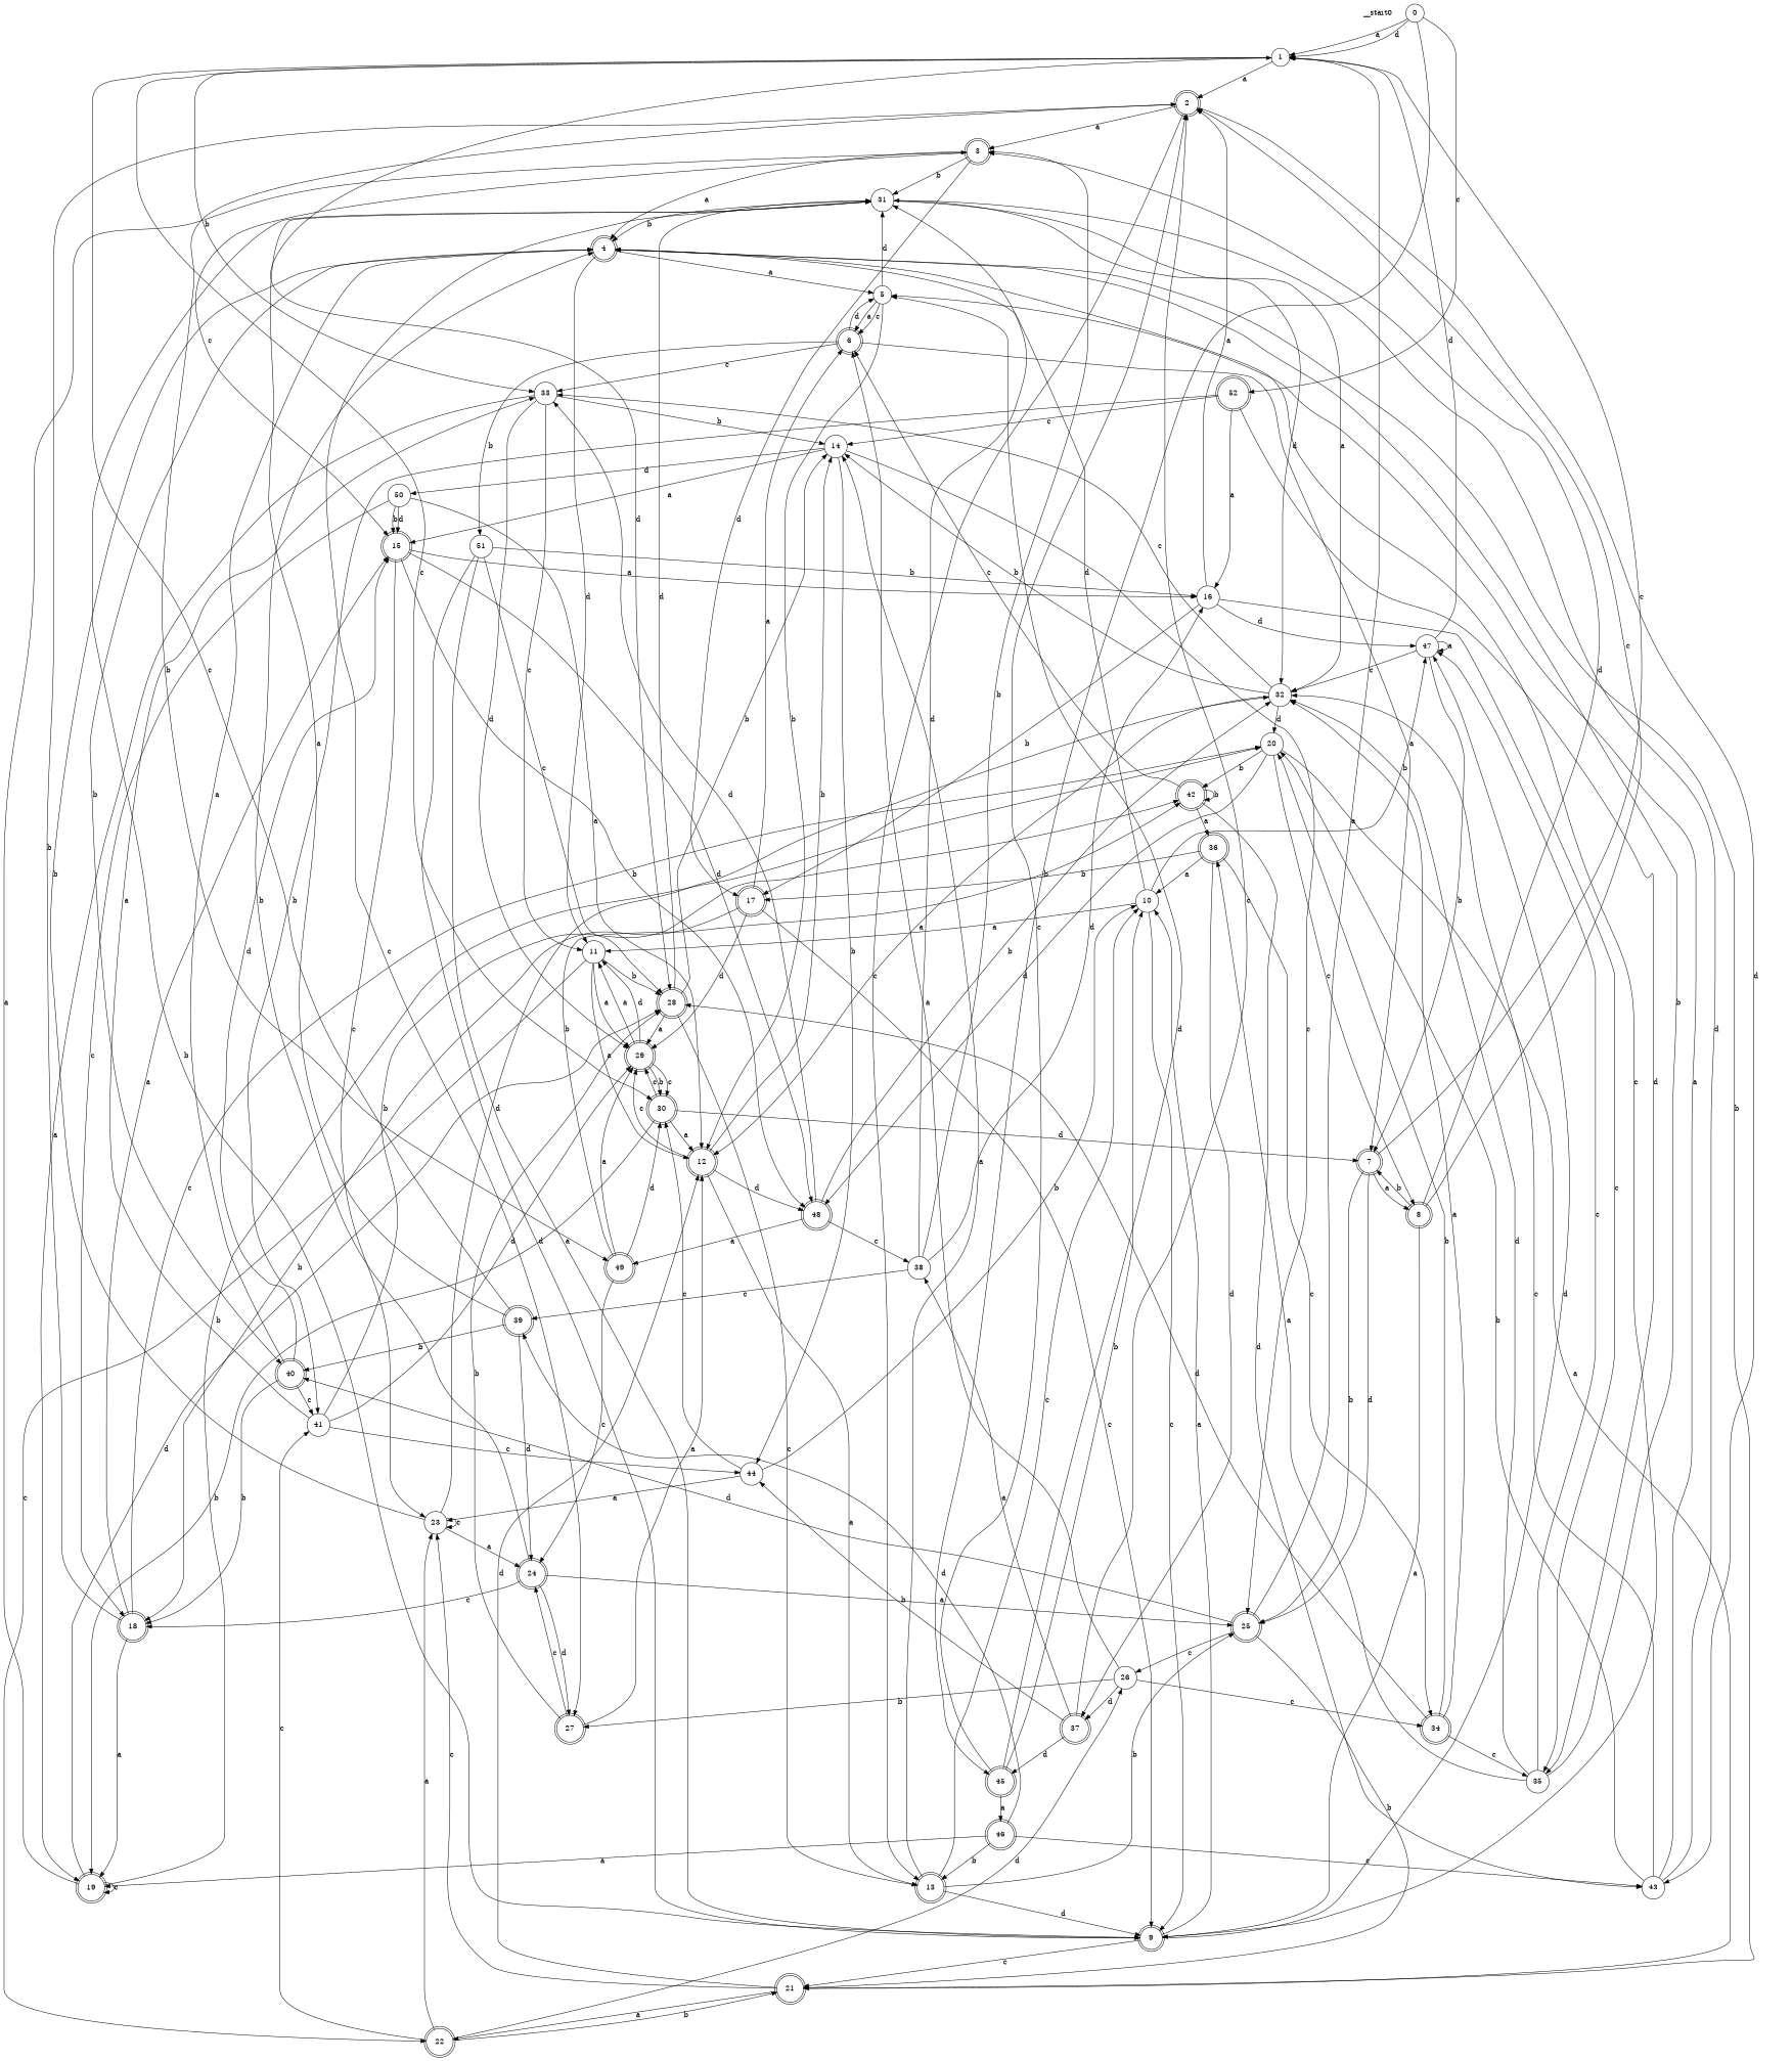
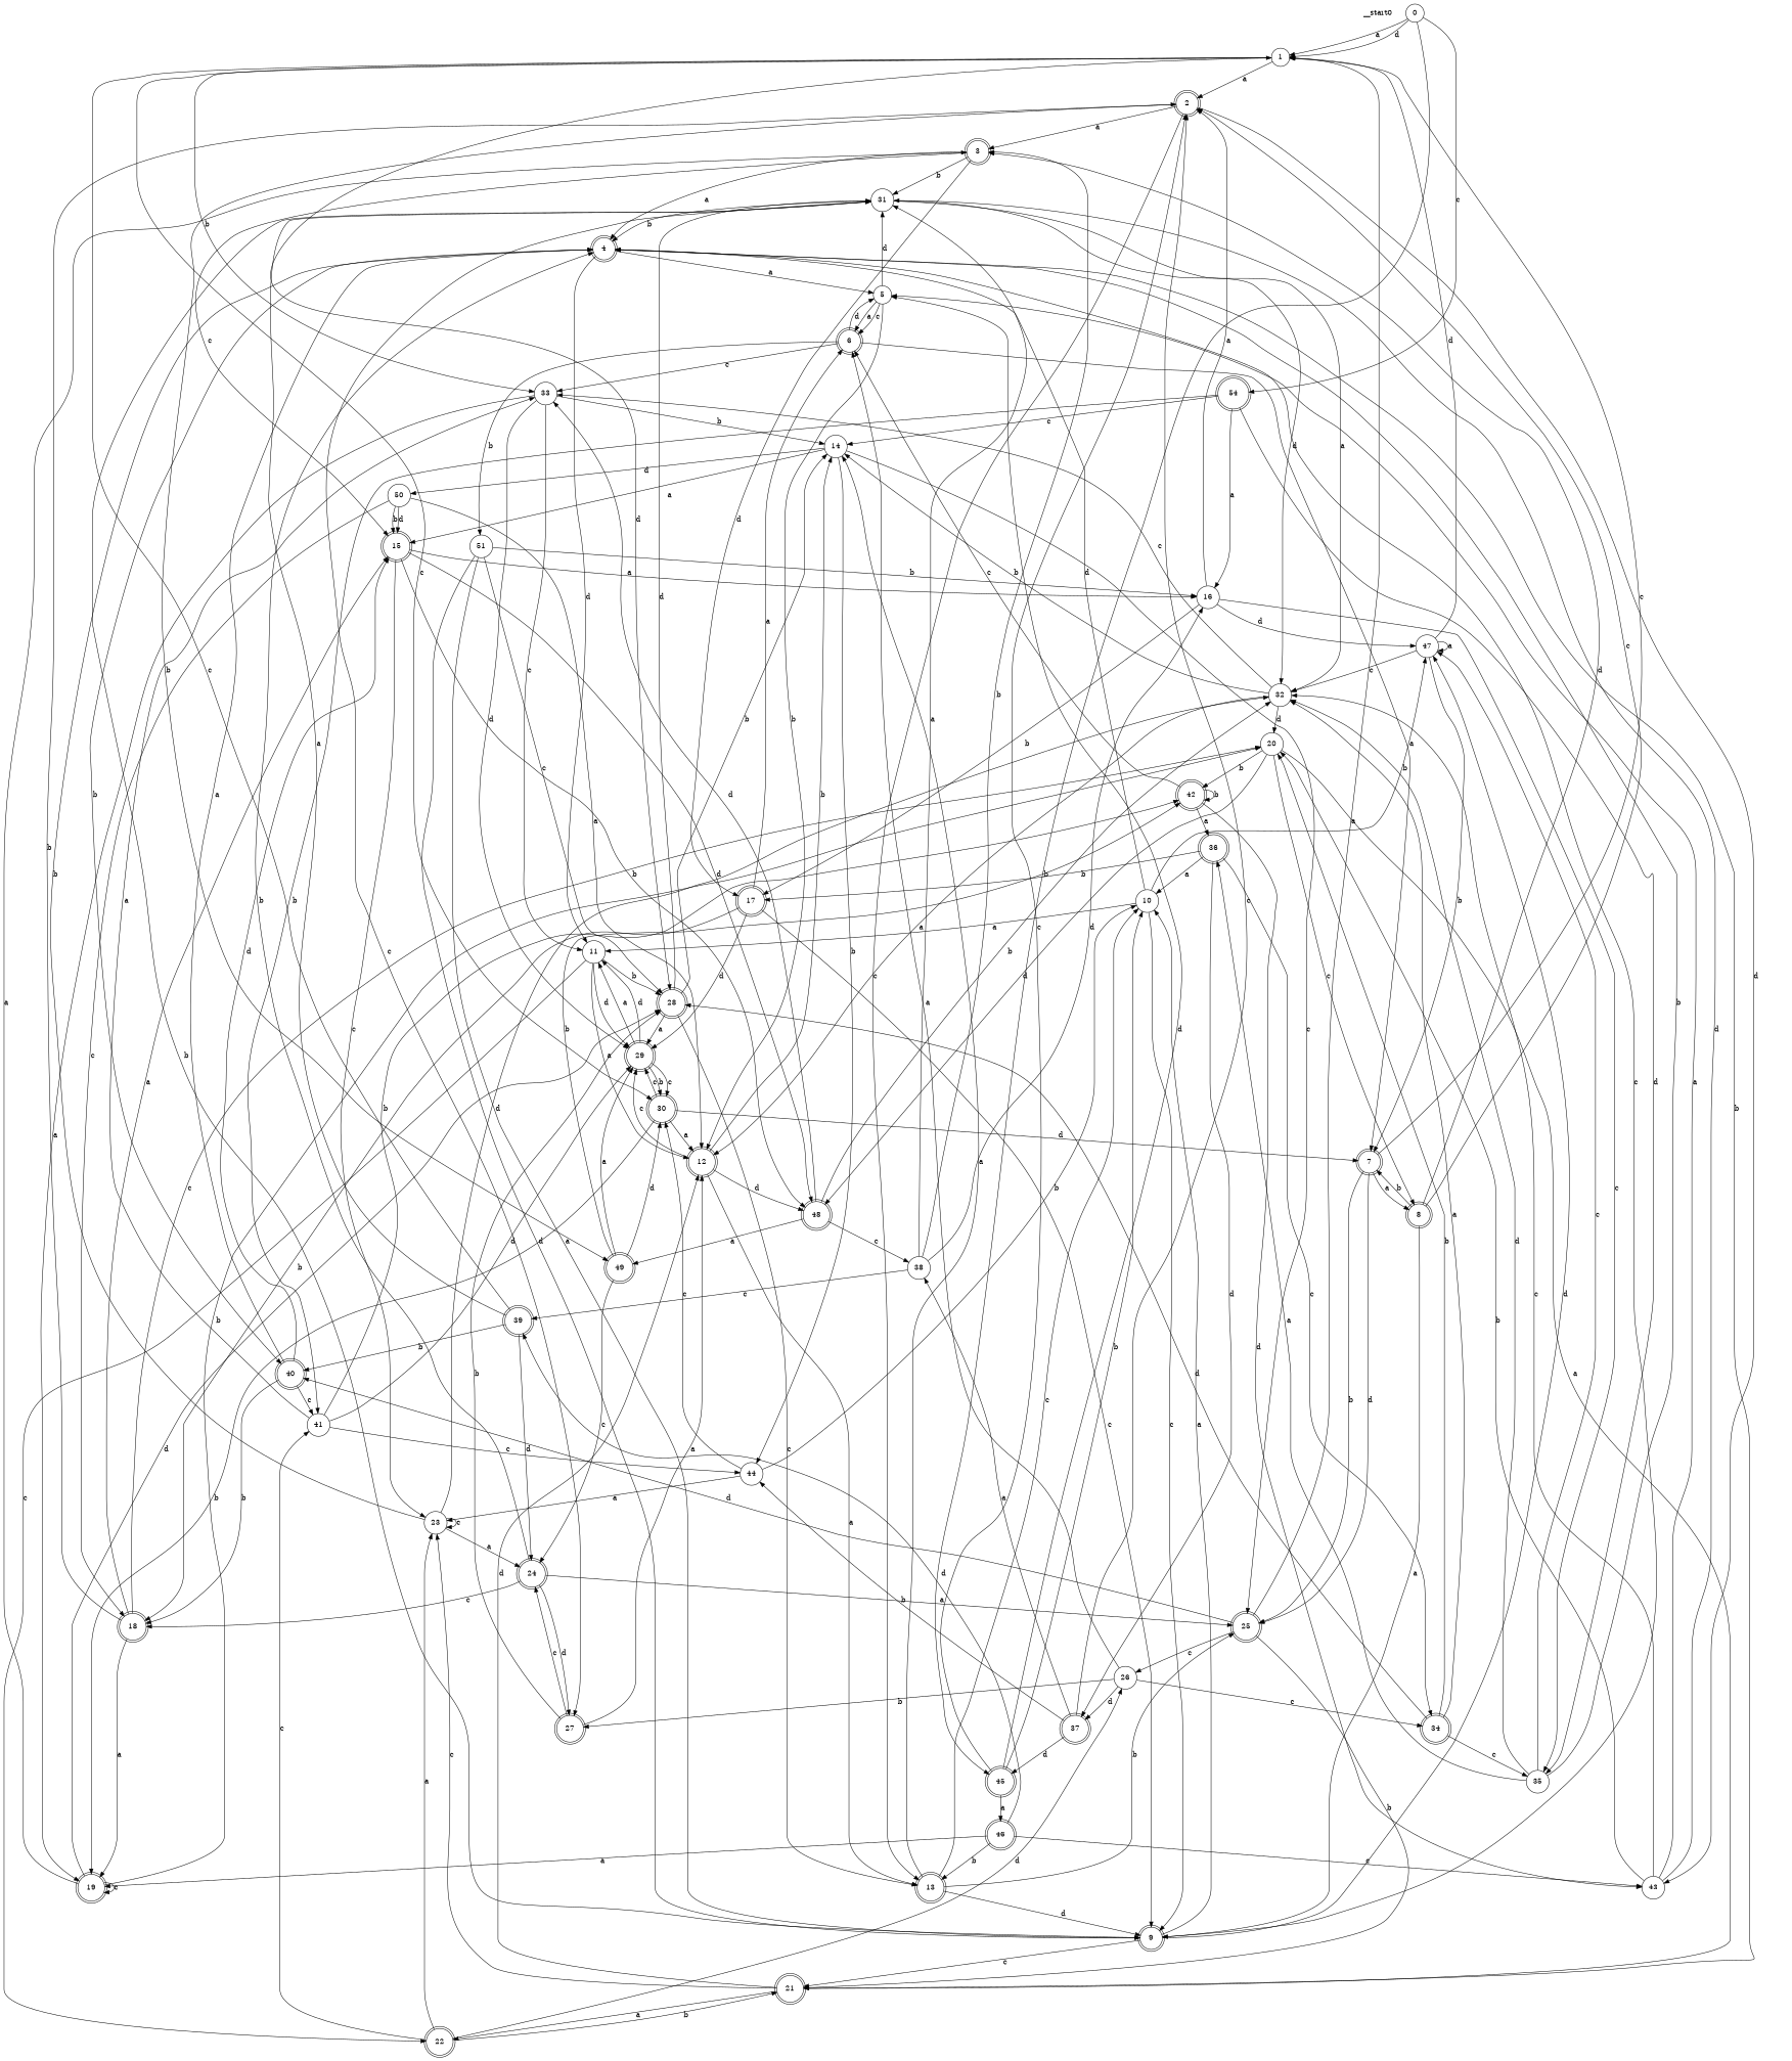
  digraph {
    rankdir=TB
    node [shape=doublecircle color=black fillcolor=white style="rounded,filled"]
    __start0 [shape=none color="" fillcolor="" style=""]
    n2 [label=0 shape=circle style=filled]
    n3 [label=1 shape=circle style=filled]
    n4 [label=45]
-   n5 [label=52]
+   n5 [label=54]
    n6 [label=2]
    n7 [label=28]
    n8 [label=30]
    n9 [label=33 shape=circle style=filled]
    n10 [label=5 shape=circle style=filled]
    n11 [label=10 shape=circle style=filled]
    n12 [label=46]
    n13 [label=14 shape=circle style=filled]
    n14 [label=16 shape=circle style=filled]
    n15 [label=35 shape=circle style=filled]
    n16 [label=41 shape=circle style=filled]
    n17 [label=3]
    n18 [label=13]
    n19 [label=43 shape=circle style=filled]
    n20 [label=49]
    n21 [label=31 shape=circle style=filled]
    n22 [label=29]
    n23 [label=12]
    n24 [label=7]
    n25 [label=19]
    n26 [label=11 shape=circle style=filled]
    n27 [label=4]
    n28 [label=15]
    n29 [label=17]
    n30 [label=9]
    n31 [label=25]
    n32 [label=20 shape=circle style=filled]
    n33 [label=32 shape=circle style=filled]
    n34 [label=42]
    n35 [label=24]
    n36 [label=40]
    n37 [label=48]
    n38 [label=23 shape=circle style=filled]
    n39 [label=6]
    n40 [label=18]
    n41 [label=27]
    n42 [label=21]
    n43 [label=47 shape=circle style=filled]
    n44 [label=22]
    n45 [label=51 shape=circle style=filled]
    n46 [label=8]
    n47 [label=26 shape=circle style=filled]
    n48 [label=44 shape=circle style=filled]
    n49 [label=50 shape=circle style=filled]
    n50 [label=38 shape=circle style=filled]
    n51 [label=36]
    n52 [label=34]
    n53 [label=37]
    n54 [label=39]
    n2 -> n3 [label=a]
    n2 -> n3 [label=d]
    n2 -> n4 [label=b]
    n2 -> n5 [label=c]
    n3 -> n6 [label=a]
    n3 -> n7 [label=d]
    n3 -> n8 [label=c]
    n3 -> n9 [label=b]
    n4 -> n6 [label=c]
    n4 -> n10 [label=d]
    n4 -> n11 [label=b]
    n4 -> n12 [label=a]
    n5 -> n13 [label=c]
    n5 -> n14 [label=a]
    n5 -> n15 [label=d]
    n5 -> n16 [label=b]
    n6 -> n17 [label=a]
    n6 -> n18 [label=c]
    n6 -> n19 [label=d]
    n6 -> n20 [label=b]
    n7 -> n13 [label=b]
    n7 -> n18 [label=c]
    n7 -> n21 [label=d]
    n7 -> n22 [label=a]
    n8 -> n22 [label=c]
    n8 -> n23 [label=a]
    n8 -> n24 [label=d]
    n8 -> n25 [label=b]
    n9 -> n13 [label=b]
    n9 -> n22 [label=d]
    n9 -> n25 [label=a]
    n9 -> n26 [label=c]
    n10 -> n21 [label=d]
    n10 -> n23 [label=b]
    n10 -> n39 [label=a]
    n10 -> n39 [label=c]
    n11 -> n26 [label=a]
    n11 -> n27 [label=d]
    n11 -> n30 [label=c]
    n11 -> n43 [label=b]
    n12 -> n18 [label=b]
    n12 -> n19 [label=c]
    n12 -> n25 [label=a]
    n12 -> n54 [label=d]
    n13 -> n28 [label=a]
    n13 -> n31 [label=c]
    n13 -> n48 [label=b]
    n13 -> n49 [label=d]
    n14 -> n6 [label=a]
    n14 -> n15 [label=c]
    n14 -> n29 [label=b]
    n14 -> n43 [label=d]
    n15 -> n27 [label=b]
    n15 -> n33 [label=d]
    n15 -> n43 [label=c]
    n15 -> n51 [label=a]
    n16 -> n9 [label=a]
    n16 -> n22 [label=d]
    n16 -> n34 [label=b]
    n16 -> n48 [label=c]
    n17 -> n21 [label=b]
    n17 -> n27 [label=a]
    n17 -> n28 [label=c]
    n17 -> n29 [label=d]
    n18 -> n11 [label=c]
    n18 -> n13 [label=a]
    n18 -> n30 [label=d]
    n18 -> n31 [label=b]
    n19 -> n10 [label=a]
    n19 -> n21 [label=d]
    n19 -> n32 [label=b]
    n19 -> n33 [label=c]
    n20 -> n8 [label=d]
    n20 -> n22 [label=a]
    n20 -> n34 [label=b]
    n20 -> n35 [label=c]
    n21 -> n27 [label=b]
    n21 -> n33 [label=a]
    n21 -> n33 [label=d]
    n21 -> n41 [label=c]
    n22 -> n8 [label=b]
    n22 -> n8 [label=c]
    n22 -> n26 [label=a]
    n22 -> n26 [label=d]
    n23 -> n13 [label=b]
    n23 -> n18 [label=a]
    n23 -> n22 [label=c]
    n23 -> n37 [label=d]
    n24 -> n3 [label=c]
    n24 -> n31 [label=b]
    n24 -> n31 [label=d]
    n24 -> n46 [label=a]
    n25 -> n7 [label=d]
    n25 -> n17 [label=a]
    n25 -> n25 [label=c]
    n25 -> n32 [label=b]
    n26 -> n7 [label=b]
-   n26 -> n22 [label=a]
+   n26 -> n22 [label=d]
    n26 -> n23 [label=a]
    n26 -> n44 [label=c]
    n27 -> n10 [label=a]
    n27 -> n26 [label=d]
    n27 -> n30 [label=c]
    n27 -> n36 [label=b]
    n28 -> n14 [label=a]
    n28 -> n37 [label=b]
    n28 -> n37 [label=d]
    n28 -> n38 [label=c]
    n29 -> n22 [label=d]
    n29 -> n30 [label=c]
    n29 -> n39 [label=a]
    n29 -> n40 [label=b]
    n30 -> n11 [label=a]
    n30 -> n21 [label=b]
    n30 -> n42 [label=c]
    n30 -> n43 [label=d]
    n31 -> n3 [label=a]
    n31 -> n36 [label=d]
    n31 -> n42 [label=b]
    n31 -> n47 [label=c]
    n32 -> n34 [label=b]
    n32 -> n37 [label=d]
    n32 -> n42 [label=a]
    n32 -> n46 [label=c]
    n33 -> n9 [label=c]
    n33 -> n13 [label=b]
    n33 -> n23 [label=a]
    n33 -> n32 [label=d]
    n34 -> n19 [label=d]
    n34 -> n34 [label=b]
    n34 -> n39 [label=c]
    n34 -> n51 [label=a]
    n35 -> n27 [label=b]
    n35 -> n31 [label=a]
    n35 -> n40 [label=c]
    n35 -> n41 [label=d]
    n36 -> n16 [label=c]
    n36 -> n27 [label=a]
    n36 -> n28 [label=d]
    n36 -> n40 [label=b]
    n37 -> n9 [label=d]
    n37 -> n20 [label=a]
    n37 -> n33 [label=b]
    n37 -> n50 [label=c]
    n38 -> n27 [label=b]
    n38 -> n33 [label=d]
    n38 -> n35 [label=a]
    n38 -> n38 [label=c]
    n39 -> n9 [label=c]
    n39 -> n10 [label=d]
    n39 -> n24 [label=a]
    n39 -> n45 [label=b]
    n40 -> n6 [label=b]
    n40 -> n25 [label=a]
    n40 -> n28 [label=a]
    n40 -> n32 [label=c]
    n41 -> n7 [label=b]
    n41 -> n23 [label=a]
    n41 -> n35 [label=c]
    n42 -> n23 [label=d]
    n42 -> n27 [label=b]
    n42 -> n38 [label=c]
    n42 -> n44 [label=a]
    n43 -> n3 [label=d]
    n43 -> n24 [label=b]
    n43 -> n33 [label=c]
    n43 -> n43 [label=a]
    n44 -> n16 [label=c]
    n44 -> n38 [label=a]
    n44 -> n42 [label=b]
    n44 -> n47 [label=d]
    n45 -> n7 [label=c]
    n45 -> n14 [label=b]
    n45 -> n30 [label=a]
    n45 -> n30 [label=d]
    n46 -> n6 [label=c]
    n46 -> n17 [label=d]
    n46 -> n24 [label=b]
    n46 -> n30 [label=a]
    n47 -> n39 [label=a]
    n47 -> n41 [label=b]
    n47 -> n52 [label=c]
    n47 -> n53 [label=d]
    n48 -> n8 [label=c]
    n48 -> n11 [label=b]
    n48 -> n38 [label=a]
    n49 -> n23 [label=a]
    n49 -> n28 [label=b]
    n49 -> n28 [label=d]
    n49 -> n40 [label=c]
    n50 -> n14 [label=d]
    n50 -> n17 [label=b]
-   n50 -> n21 [label=d]
+   n50 -> n21 [label=a]
    n50 -> n54 [label=c]
    n51 -> n11 [label=a]
    n51 -> n29 [label=b]
    n51 -> n52 [label=c]
    n51 -> n53 [label=d]
    n52 -> n7 [label=d]
    n52 -> n15 [label=c]
    n52 -> n32 [label=b]
    n52 -> n33 [label=a]
    n53 -> n4 [label=d]
    n53 -> n6 [label=c]
    n53 -> n48 [label=b]
    n53 -> n50 [label=a]
    n54 -> n3 [label=c]
    n54 -> n21 [label=a]
    n54 -> n35 [label=d]
    n54 -> n36 [label=b]
  }
